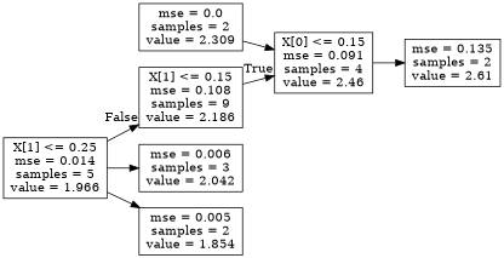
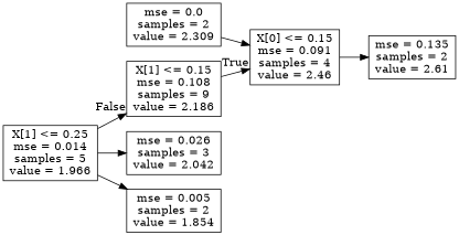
  digraph {
    rankdir=LR
    node [shape=box]
    n1 [label="X[1] <= 0.15\nmse = 0.108\nsamples = 9\nvalue = 2.186"]
    n2 [label="X[0] <= 0.15\nmse = 0.091\nsamples = 4\nvalue = 2.46"]
    n3 [label="mse = 0.135\nsamples = 2\nvalue = 2.61"]
    n4 [label="X[1] <= 0.25\nmse = 0.014\nsamples = 5\nvalue = 1.966"]
-   n5 [label="mse = 0.006\nsamples = 3\nvalue = 2.042"]
+   n5 [label="mse = 0.026\nsamples = 3\nvalue = 2.042"]
    n6 [label="mse = 0.005\nsamples = 2\nvalue = 1.854"]
    n7 [label="mse = 0.0\nsamples = 2\nvalue = 2.309"]
    n1 -> n2 [headlabel=True labelangle=45 labeldistance=2.5]
    n2 -> n3
    n4 -> n1 [headlabel=False labelangle=-45 labeldistance=2.5]
    n4 -> n5
    n4 -> n6
    n7 -> n2
  }
